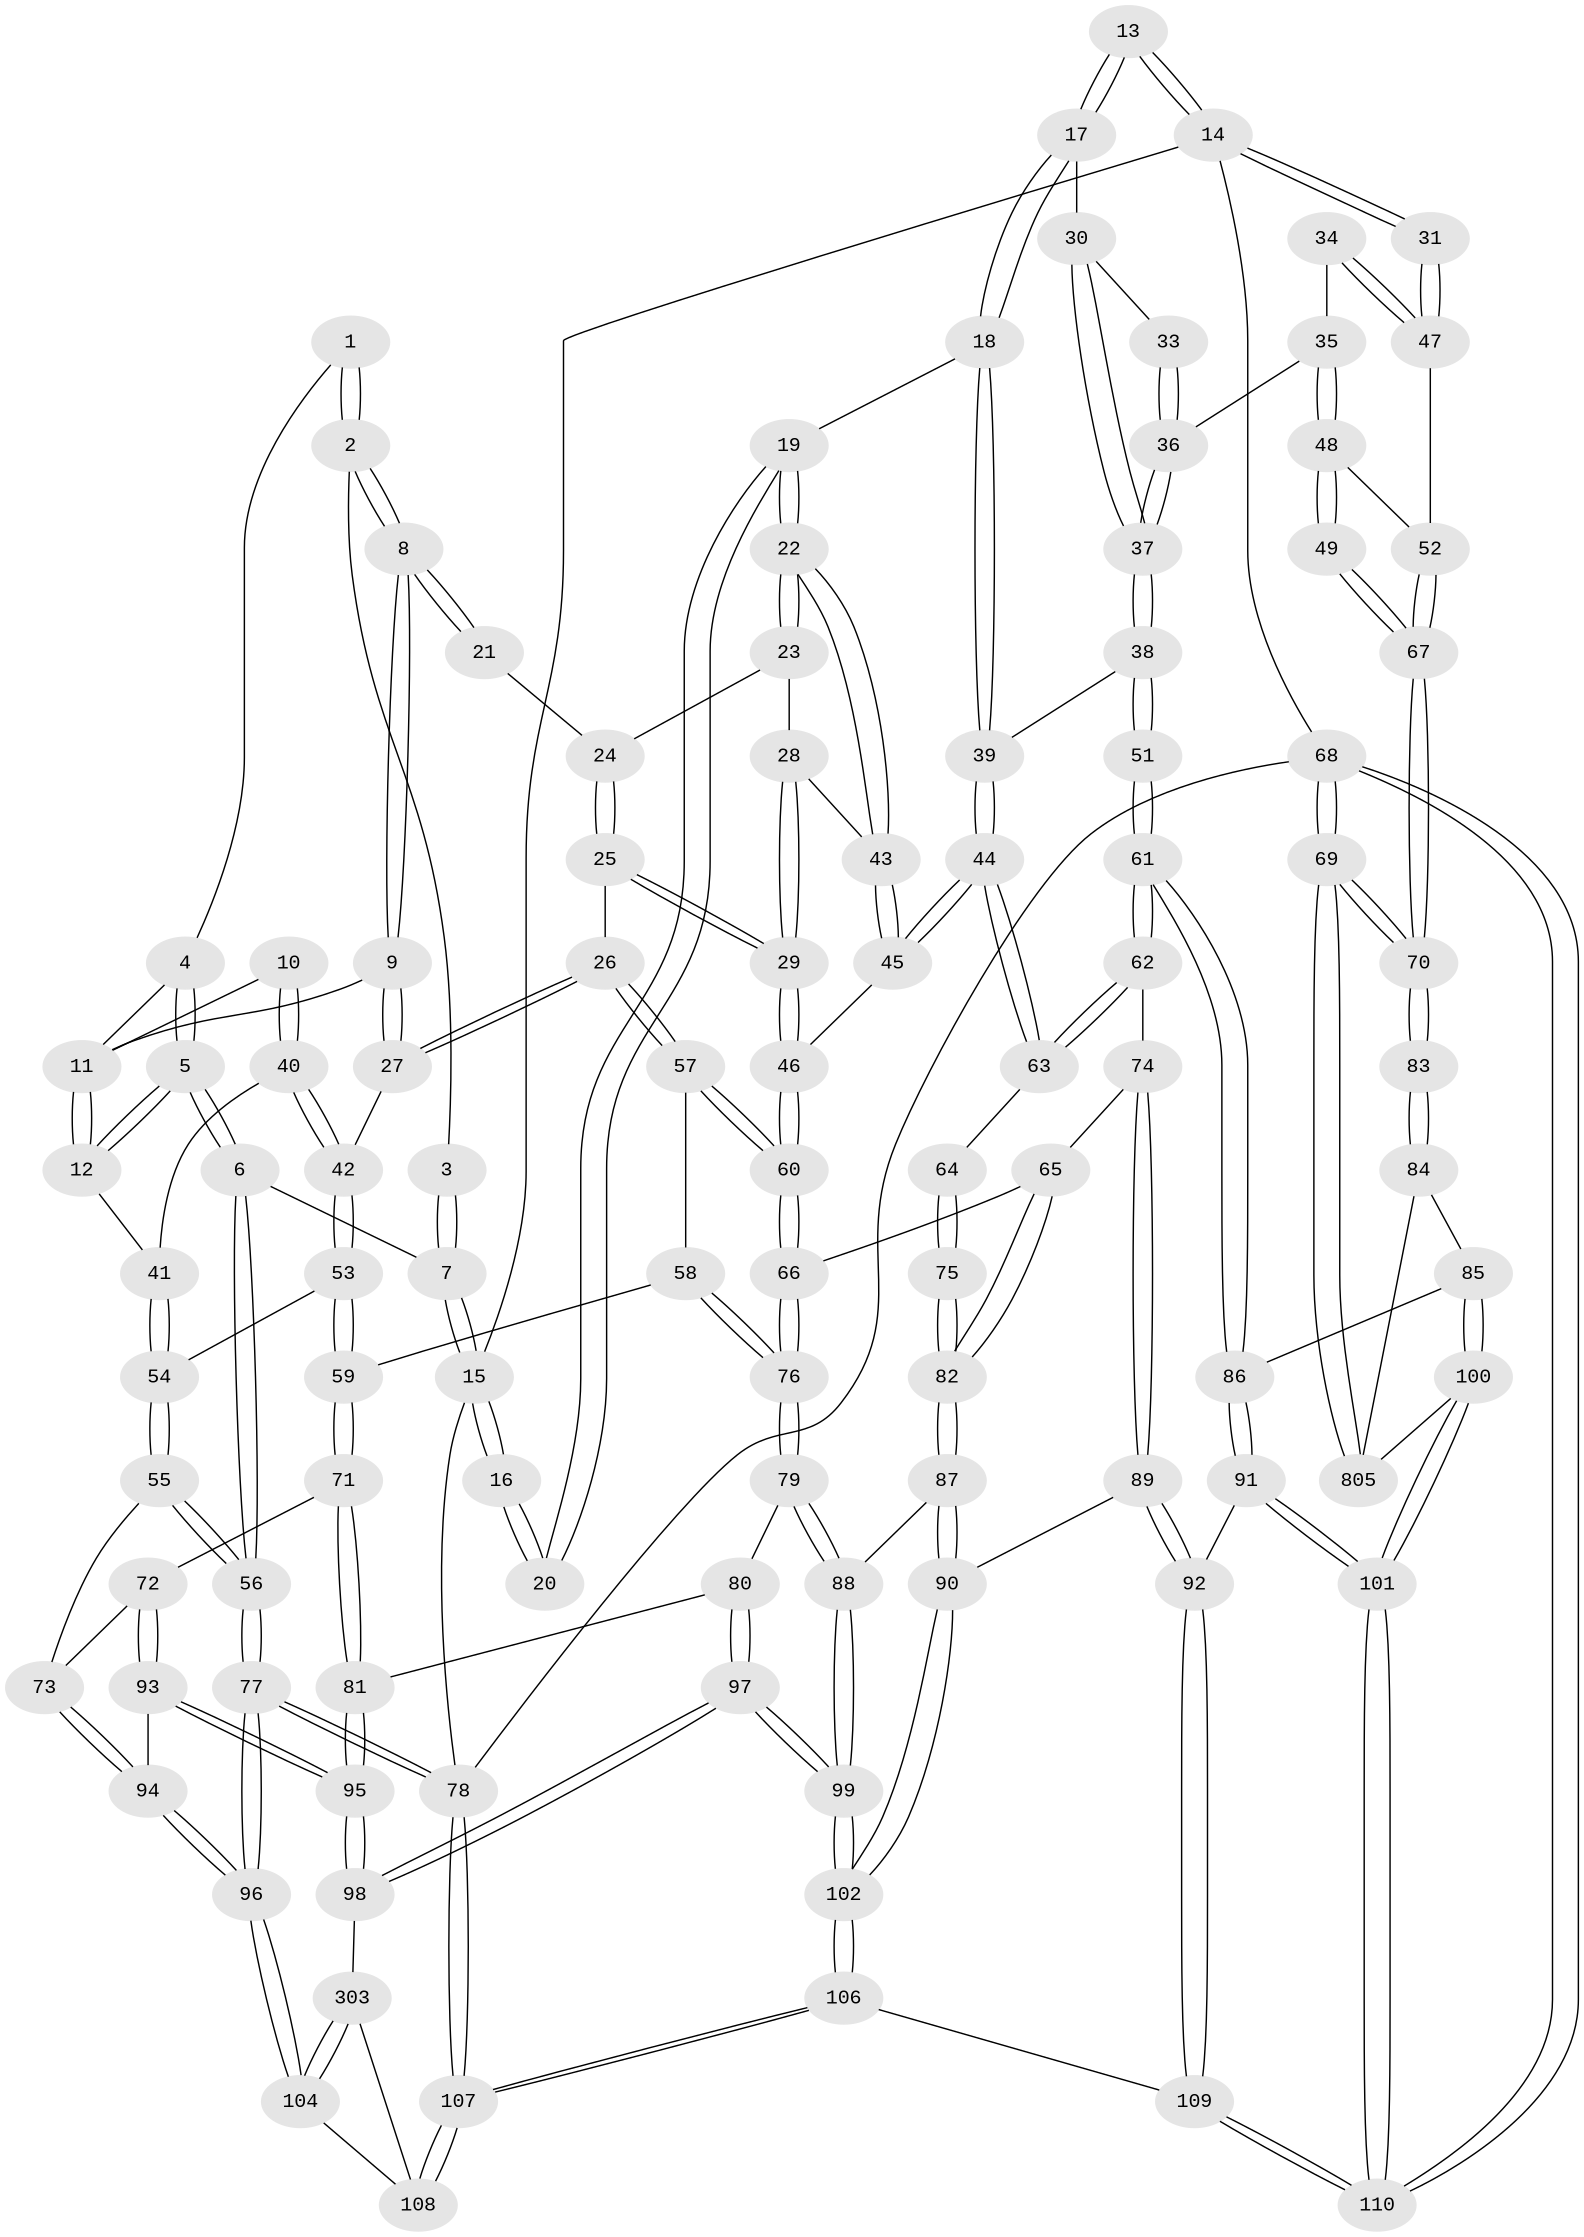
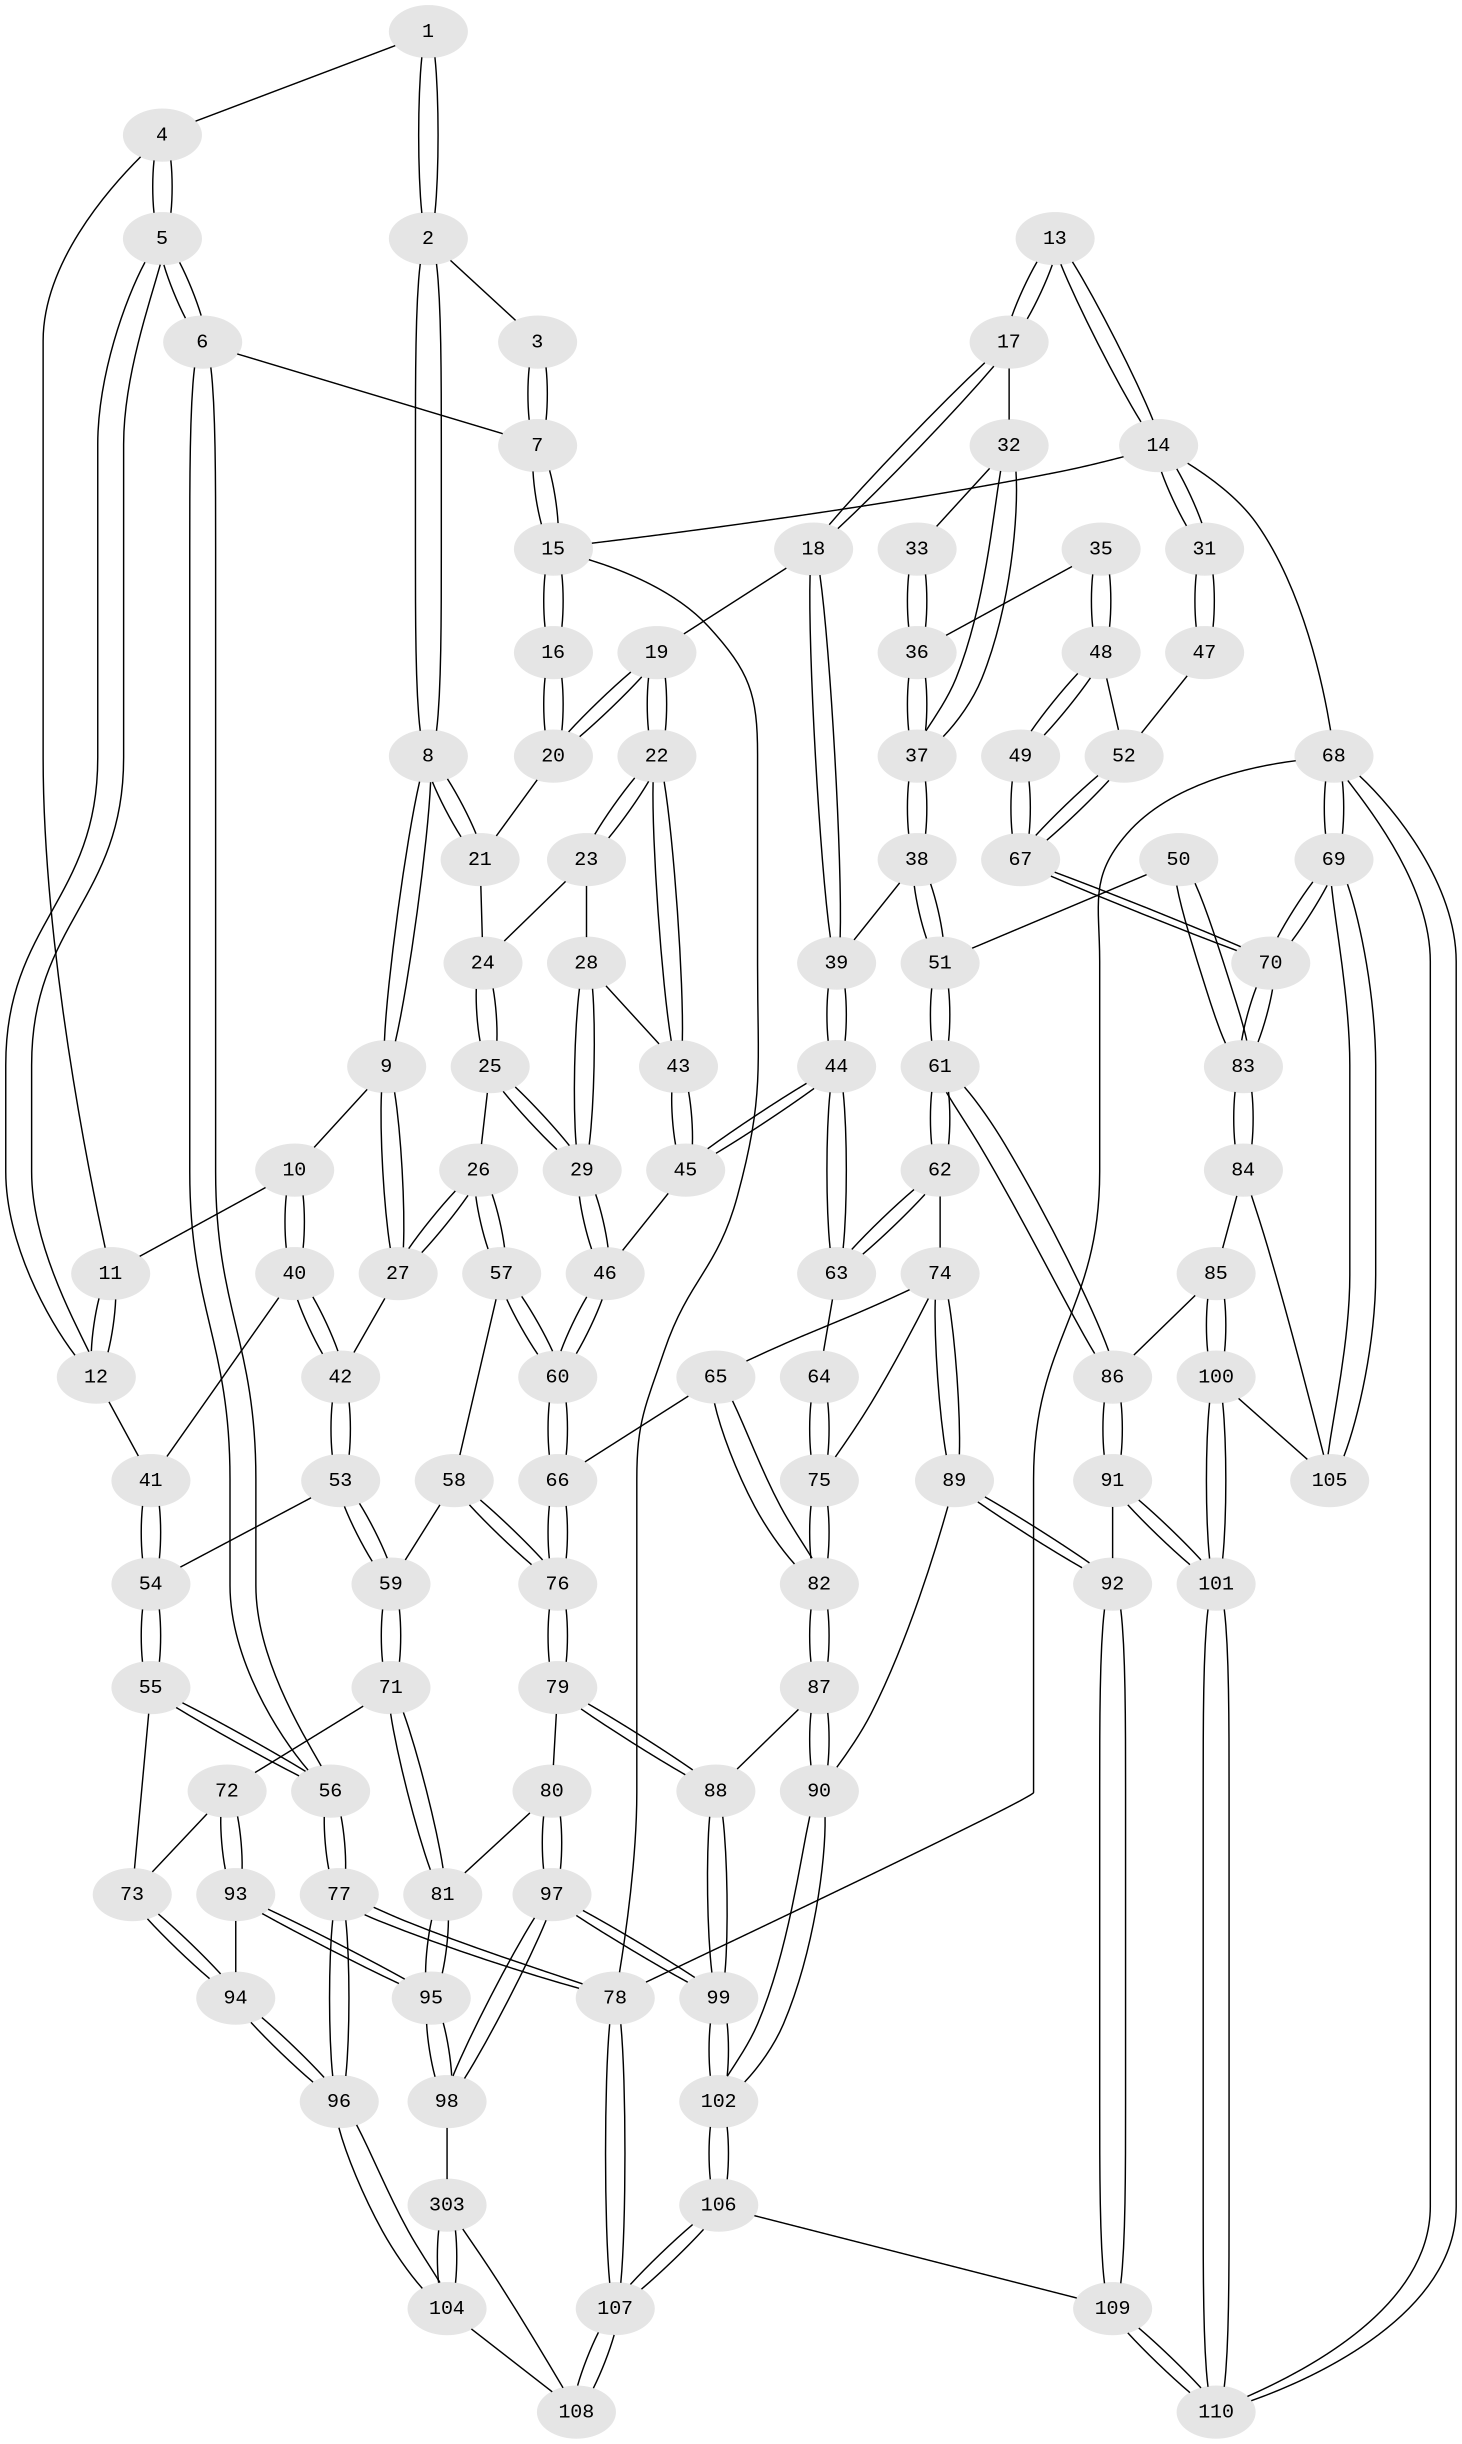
  graph {
    fontname="Liberation Mono"
    node [color=gray90 fontname="Liberation Mono" style=filled]
    edge [fontname="Liberation Mono"]
    1
    2
    4
    3
    8
    5
    11
    7
    9
    21
    15
    6
    12
    56
    41
    77
    16
    78
    10
    27
    24
    40
    42
    54
    13
    14
    17
    31
    68
    18
-   32 [label=30]
+   32
    47
    69
    110
    20
    107
    19
    39
    33
    37
    22
    44
    23
    43
    25
    28
    45
    29
    26
    57
    46
    60
    58
    53
-   34
    35
    52
    36
    38
    48
    49
    51
    61
    63
    55
    59
    64
    66
    67
+   50
    83
    70
    84
    62
    86
    71
    73
    94
    96
    76
    79
    72
    81
    74
    91
    65
    75
    89
    82
    87
-   105 [label=805]
+   105
    93
    95
    90
    92
    80
    88
    104
    108
    97
    99
    98
    85
    100
    101
    102
    109
    106
    n109 [label=303]
    1 -- 2
    1 -- 2
    1 -- 4
    2 -- 3
    2 -- 8
    2 -- 8
    4 -- 5
    4 -- 5
    4 -- 11
    3 -- 7
    3 -- 7
    8 -- 9
    8 -- 9
    8 -- 21
    8 -- 21
    5 -- 6
    5 -- 6
    5 -- 12
    5 -- 12
    11 -- 12
    11 -- 12
    7 -- 15
    7 -- 15
-   9 -- 11
+   9 -- 10
    9 -- 27
    9 -- 27
    21 -- 24
    15 -- 16
    15 -- 16
    15 -- 78
    6 -- 7
    6 -- 56
    6 -- 56
    12 -- 41
    56 -- 77
    56 -- 77
    41 -- 54
    41 -- 54
    77 -- 78
    77 -- 78
    77 -- 96
    77 -- 96
    16 -- 20
    16 -- 20
    78 -- 107
    78 -- 107
    10 -- 11
    10 -- 40
    10 -- 40
    27 -- 42
    24 -- 25
    24 -- 25
    40 -- 41
    40 -- 42
    40 -- 42
    42 -- 53
    42 -- 53
    54 -- 55
    54 -- 55
    13 -- 14
    13 -- 14
    13 -- 17
    13 -- 17
    14 -- 15
    14 -- 31
    14 -- 31
    14 -- 68
    17 -- 18
    17 -- 18
    17 -- 32
    31 -- 47
    31 -- 47
    68 -- 78
    68 -- 69
    68 -- 69
    68 -- 110
    68 -- 110
    18 -- 19
    18 -- 39
    18 -- 39
    32 -- 33
    32 -- 37
    32 -- 37
    47 -- 52
    69 -- 70
    69 -- 70
    69 -- 105
    69 -- 105
+   20 -- 21
    107 -- 108
    107 -- 108
    19 -- 20
    19 -- 20
    19 -- 22
    19 -- 22
    39 -- 44
    39 -- 44
    33 -- 36
    33 -- 36
    37 -- 38
    37 -- 38
    22 -- 23
    22 -- 23
    22 -- 43
    22 -- 43
    44 -- 45
    44 -- 45
    44 -- 63
    44 -- 63
    23 -- 24
    23 -- 28
    43 -- 45
    43 -- 45
    25 -- 29
    25 -- 29
    25 -- 26
    28 -- 43
    28 -- 29
    28 -- 29
    45 -- 46
    29 -- 46
    29 -- 46
    26 -- 27
    26 -- 27
    26 -- 57
    26 -- 57
    57 -- 60
    57 -- 60
    57 -- 58
    46 -- 60
    46 -- 60
    60 -- 66
    60 -- 66
    58 -- 59
    58 -- 76
    58 -- 76
    53 -- 54
    53 -- 59
    53 -- 59
-   34 -- 47
-   34 -- 47
-   34 -- 35
    35 -- 36
    35 -- 48
    35 -- 48
    52 -- 67
    52 -- 67
    36 -- 37
    36 -- 37
    38 -- 39
    38 -- 51
    38 -- 51
    48 -- 52
    48 -- 49
    48 -- 49
    49 -- 67
    49 -- 67
    51 -- 61
    51 -- 61
    61 -- 62
    61 -- 62
    61 -- 86
    61 -- 86
    63 -- 64
    55 -- 56
    55 -- 56
    55 -- 73
    59 -- 71
    59 -- 71
    64 -- 75
    64 -- 75
    66 -- 76
    66 -- 76
    67 -- 70
    67 -- 70
+   50 -- 51
+   50 -- 83
+   50 -- 83
    83 -- 84
    83 -- 84
    70 -- 83
    70 -- 83
    84 -- 105
    84 -- 85
    62 -- 63
    62 -- 63
    62 -- 74
    86 -- 91
    86 -- 91
    71 -- 72
    71 -- 81
    71 -- 81
    73 -- 94
    73 -- 94
    94 -- 96
    94 -- 96
    96 -- 104
    96 -- 104
    76 -- 79
    76 -- 79
    79 -- 80
    79 -- 88
    79 -- 88
    72 -- 73
    72 -- 93
    72 -- 93
    81 -- 95
    81 -- 95
    74 -- 65
+   74 -- 75
    74 -- 89
    74 -- 89
    91 -- 92
    91 -- 101
    91 -- 101
    65 -- 66
    65 -- 82
    65 -- 82
    75 -- 82
    75 -- 82
    89 -- 90
    89 -- 92
    89 -- 92
    82 -- 87
    82 -- 87
    87 -- 90
    87 -- 90
    87 -- 88
    93 -- 94
    93 -- 95
    93 -- 95
    95 -- 98
    95 -- 98
    90 -- 102
    90 -- 102
    92 -- 109
    92 -- 109
    80 -- 81
    80 -- 97
    80 -- 97
    88 -- 99
    88 -- 99
    104 -- 108
    97 -- 99
    97 -- 99
    97 -- 98
    97 -- 98
    99 -- 102
    99 -- 102
    98 -- n109
    85 -- 86
    85 -- 100
    85 -- 100
    100 -- 105
    100 -- 101
    100 -- 101
    101 -- 110
    101 -- 110
    102 -- 106
    102 -- 106
    109 -- 110
    109 -- 110
    106 -- 107
    106 -- 107
    106 -- 109
    n109 -- 104
    n109 -- 104
    n109 -- 108
  }
